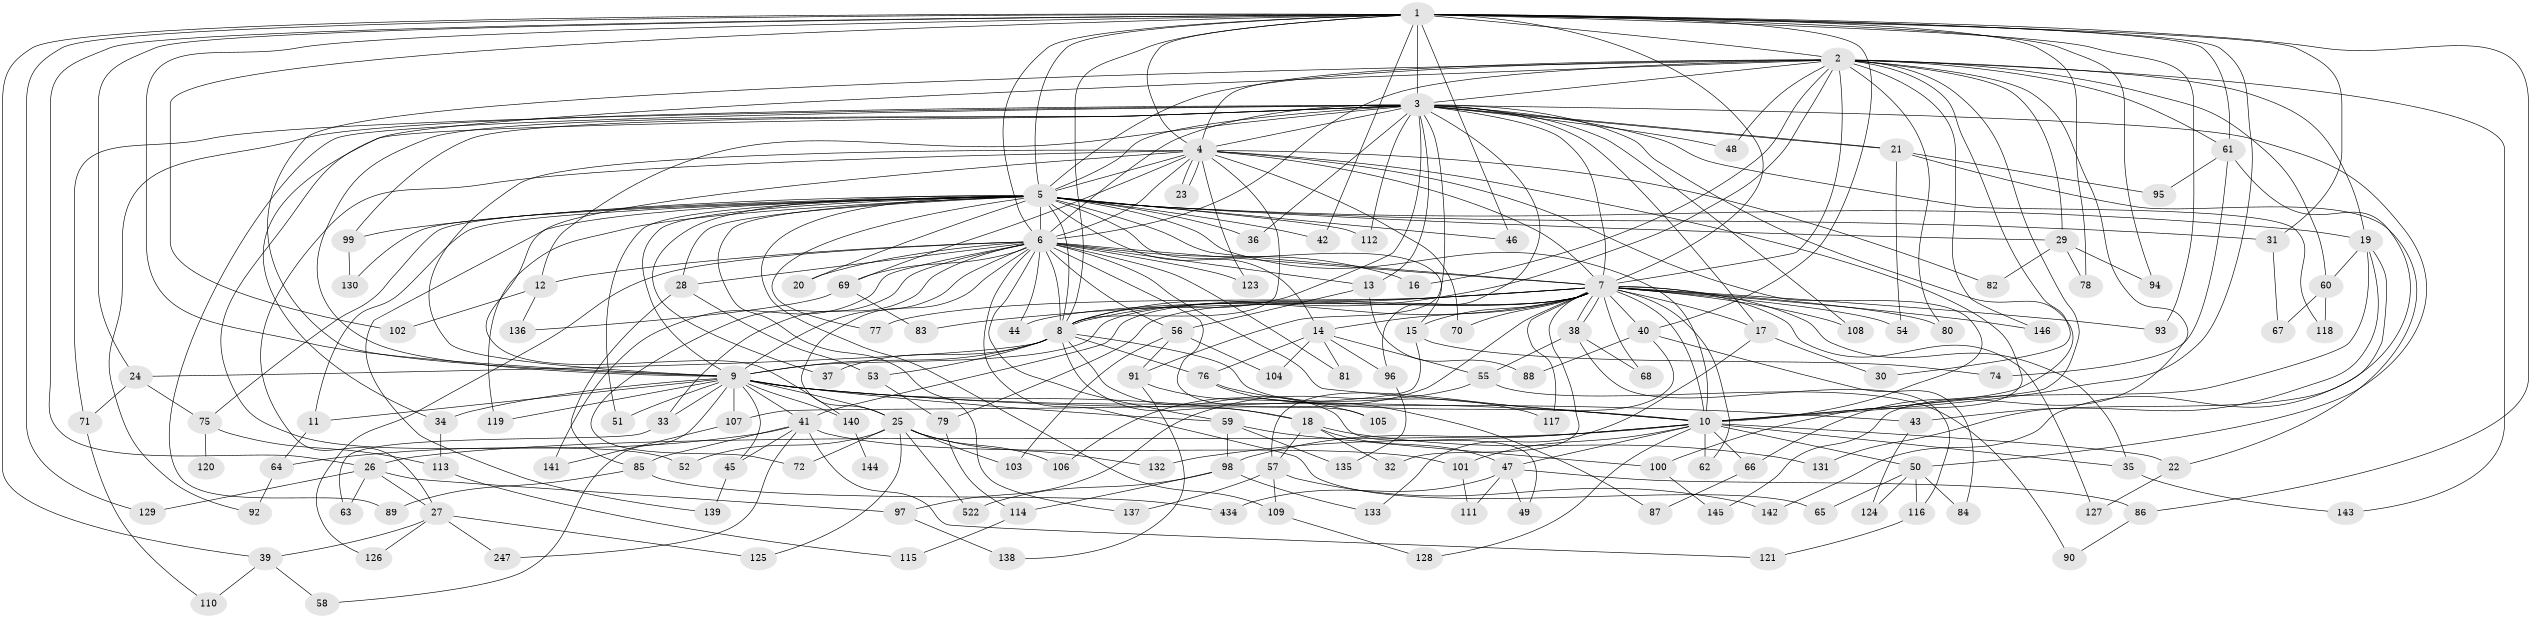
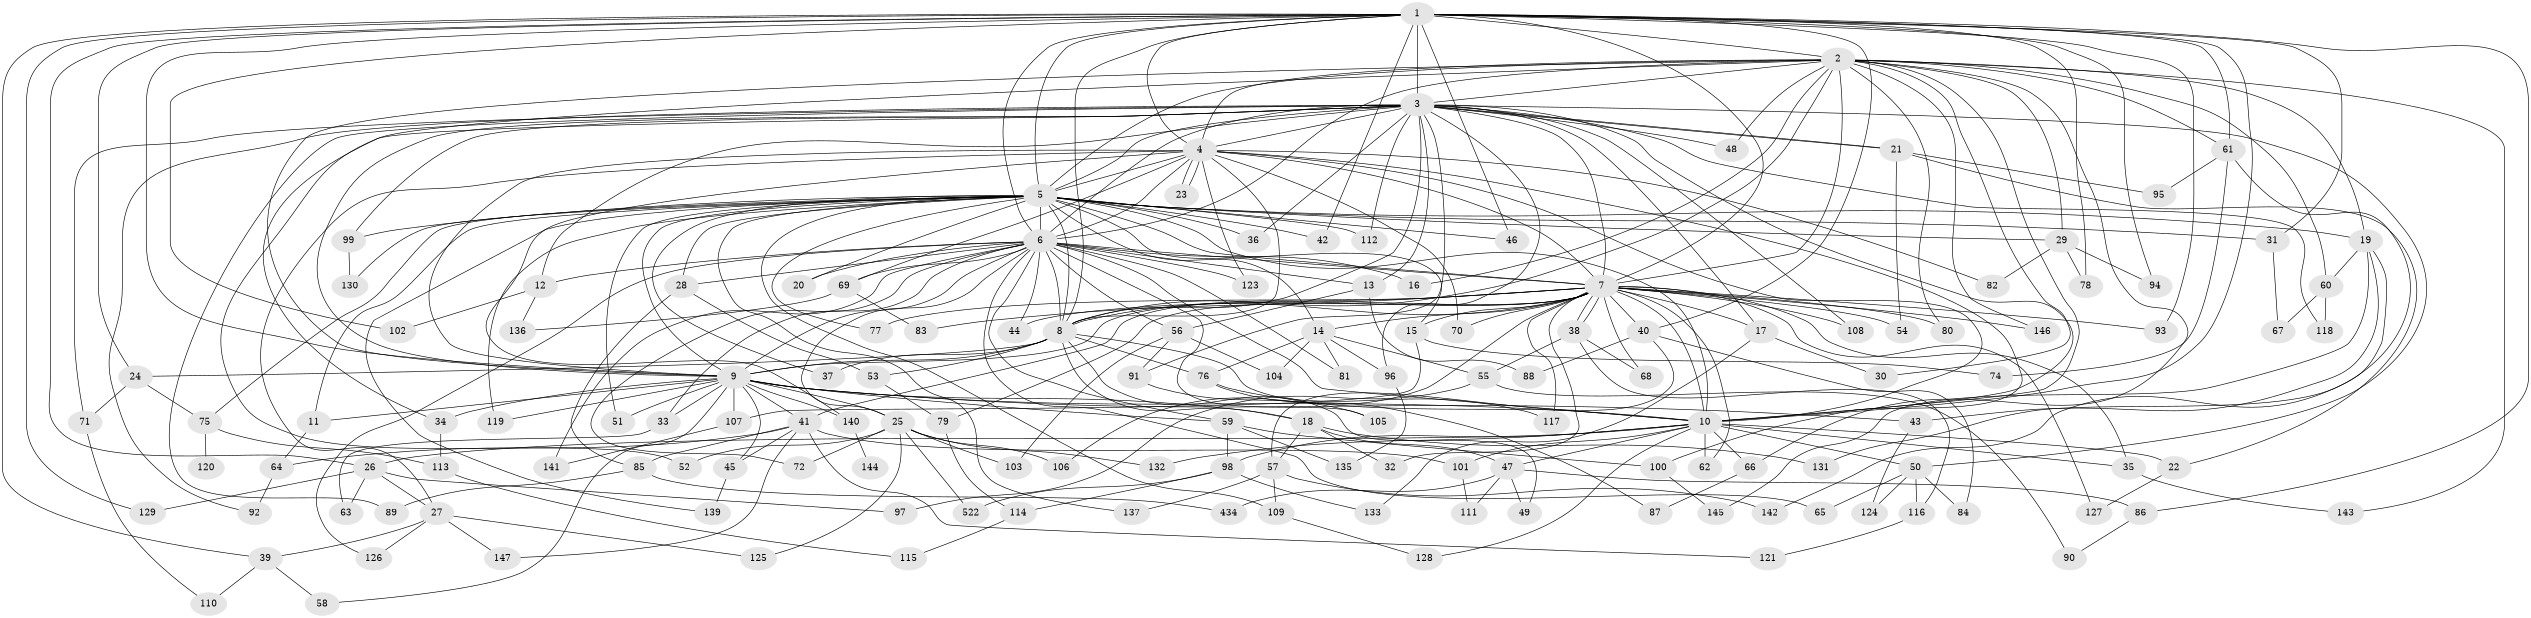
  graph {
    node [color=gray90 style=filled]
    1
    2
    3
    4
    5
    6
    7
    8
    9
    10
    24
    26
    31
    39
    40
    42
    46
    61
    78
    86
    93
    94
    102
    129
    16
    19
    29
    30
    34
    48
    60
    66
    80
    143
    146
    12
    13
    17
    21
    36
    50
    52
    71
    89
    91
    92
    96
    99
    108
    112
    118
    23
    27
    69
    70
    82
    100
    123
    140
    11
    14
    15
    20
    28
    37
    51
    75
    77
    109
    119
    130
    137
    139
    25
    33
    44
    56
    59
    65
    72
    81
    105
    126
    141
    32
    35
    38
    41
    54
    62
    68
    79
    83
    106
    117
    127
    18
    49
    53
    76
    43
    45
    58
    107
    22
    47
    98
    101
    128
    132
    63
    97
    67
    110
    88
    57
    84
    74
    131
    95
    90
    142
    145
    113
    87
    136
    133
    116
    124
-   138
    135
    125
-   147 [label=247]
+   147
    144
    64
    55
    104
    85
    120
    103
    n141 [label=522]
    121
    114
    111
    n145 [label=434]
    115
    1 -- 2
    1 -- 3
    1 -- 4
    1 -- 5
    1 -- 6
    1 -- 7
    1 -- 8
    1 -- 9
    1 -- 10
    1 -- 24
    1 -- 26
    1 -- 31
    1 -- 39
    1 -- 40
    1 -- 42
    1 -- 46
    1 -- 61
    1 -- 78
    1 -- 86
    1 -- 93
    1 -- 94
    1 -- 102
    1 -- 129
    2 -- 3
    2 -- 4
    2 -- 5
    2 -- 6
    2 -- 7
    2 -- 8
    2 -- 9
    2 -- 10
    2 -- 61
    2 -- 16
    2 -- 19
    2 -- 29
    2 -- 30
    2 -- 34
    2 -- 48
    2 -- 60
    2 -- 66
    2 -- 80
    2 -- 143
    2 -- 146
    3 -- 4
    3 -- 5
    3 -- 6
    3 -- 7
    3 -- 8
    3 -- 9
    3 -- 10
    3 -- 48
    3 -- 12
    3 -- 13
    3 -- 17
    3 -- 21
    3 -- 21
    3 -- 36
    3 -- 50
    3 -- 52
    3 -- 71
    3 -- 89
    3 -- 91
    3 -- 92
    3 -- 96
    3 -- 99
    3 -- 108
    3 -- 112
    3 -- 118
    4 -- 5
    4 -- 6
    4 -- 7
    4 -- 8
    4 -- 9
    4 -- 10
    4 -- 23
    4 -- 23
    4 -- 27
    4 -- 69
    4 -- 70
    4 -- 82
    4 -- 100
    4 -- 123
    4 -- 140
    5 -- 6
    5 -- 7
    5 -- 8
    5 -- 9
    5 -- 10
    5 -- 31
    5 -- 42
    5 -- 46
    5 -- 19
    5 -- 29
    5 -- 36
    5 -- 99
    5 -- 112
    5 -- 11
    5 -- 14
    5 -- 15
    5 -- 20
    5 -- 28
    5 -- 37
    5 -- 51
    5 -- 75
    5 -- 77
    5 -- 109
    5 -- 119
    5 -- 130
    5 -- 137
    5 -- 139
    6 -- 7
    6 -- 8
    6 -- 9
    6 -- 10
    6 -- 16
    6 -- 12
    6 -- 13
    6 -- 69
    6 -- 123
    6 -- 20
    6 -- 28
    6 -- 25
    6 -- 33
    6 -- 44
    6 -- 56
    6 -- 59
    6 -- 65
    6 -- 72
    6 -- 81
    6 -- 105
    6 -- 126
    6 -- 141
    7 -- 8
    7 -- 9
    7 -- 10
    7 -- 40
    7 -- 93
    7 -- 80
    7 -- 146
    7 -- 17
    7 -- 108
    7 -- 70
    7 -- 14
    7 -- 15
    7 -- 77
    7 -- 44
    7 -- 32
    7 -- 35
    7 -- 38
    7 -- 38
    7 -- 41
    7 -- 54
    7 -- 62
    7 -- 68
    7 -- 79
    7 -- 83
    7 -- 106
    7 -- 117
    7 -- 127
    8 -- 9
    8 -- 10
    8 -- 24
    8 -- 37
    8 -- 18
    8 -- 49
    8 -- 53
    8 -- 76
    9 -- 10
    9 -- 34
    9 -- 140
    9 -- 11
    9 -- 51
    9 -- 119
    9 -- 25
    9 -- 33
    9 -- 59
    9 -- 41
    9 -- 18
    9 -- 43
    9 -- 45
    9 -- 58
    9 -- 107
    10 -- 26
    10 -- 66
    10 -- 50
    10 -- 35
    10 -- 62
    10 -- 22
    10 -- 47
    10 -- 98
    10 -- 101
    10 -- 128
    10 -- 132
    24 -- 71
    24 -- 75
    26 -- 129
    26 -- 27
    26 -- 63
    26 -- 97
    31 -- 67
    39 -- 58
    39 -- 110
    40 -- 88
    40 -- 57
    40 -- 84
    61 -- 74
    61 -- 131
    61 -- 95
    86 -- 90
    19 -- 60
    19 -- 43
    19 -- 142
    19 -- 145
    29 -- 78
    29 -- 94
    29 -- 82
    34 -- 113
    60 -- 118
    60 -- 67
    66 -- 87
    12 -- 102
    12 -- 136
    13 -- 56
    13 -- 88
    17 -- 30
    17 -- 133
    21 -- 54
    21 -- 22
    21 -- 95
    50 -- 65
    50 -- 84
    50 -- 116
    50 -- 124
    71 -- 110
    91 -- 105
-   91 -- 138
    96 -- 135
    99 -- 130
    27 -- 39
    27 -- 126
    27 -- 125
    27 -- 147
    69 -- 83
    69 -- 136
    100 -- 145
    140 -- 144
    11 -- 64
    14 -- 96
    14 -- 81
    14 -- 76
    14 -- 55
    14 -- 104
    15 -- 107
    15 -- 74
    28 -- 53
    28 -- 85
    75 -- 113
    75 -- 120
    109 -- 128
    25 -- 52
    25 -- 72
    25 -- 106
    25 -- 132
    25 -- 125
    25 -- 103
    25 -- n141
    33 -- 63
    56 -- 91
    56 -- 104
    56 -- 103
    59 -- 100
    59 -- 98
    59 -- 135
    35 -- 143
    38 -- 68
    38 -- 116
    38 -- 55
    41 -- 45
    41 -- 101
    41 -- 147
    41 -- 64
    41 -- 85
    41 -- 121
    79 -- 114
    18 -- 32
    18 -- 47
    18 -- 57
    18 -- 131
    53 -- 79
    76 -- 117
    76 -- 87
    43 -- 124
    45 -- 139
    107 -- 141
    22 -- 127
    47 -- 86
    47 -- 49
    47 -- 111
    47 -- n145
    98 -- 133
    98 -- n141
    98 -- 114
    101 -- 111
-   97 -- 138
    57 -- 109
    57 -- 137
    57 -- 142
    113 -- 115
    116 -- 121
    64 -- 92
    55 -- 97
    55 -- 90
    85 -- 89
    85 -- n145
    114 -- 115
  }
